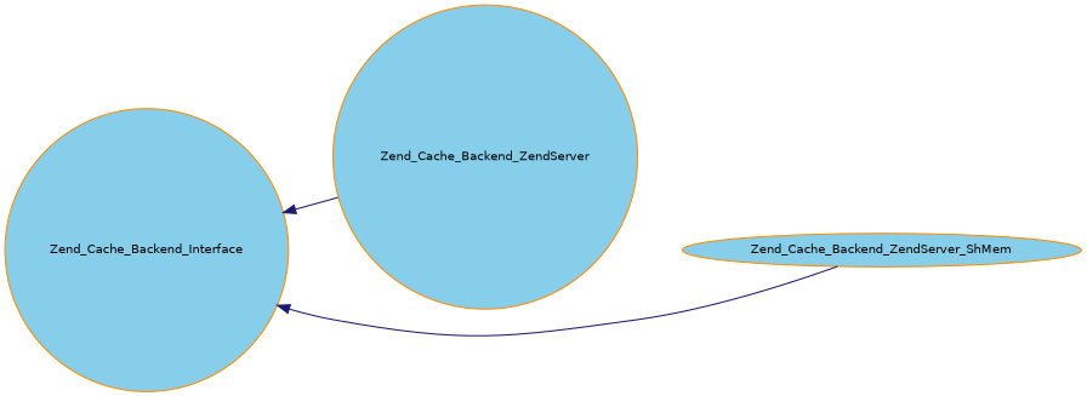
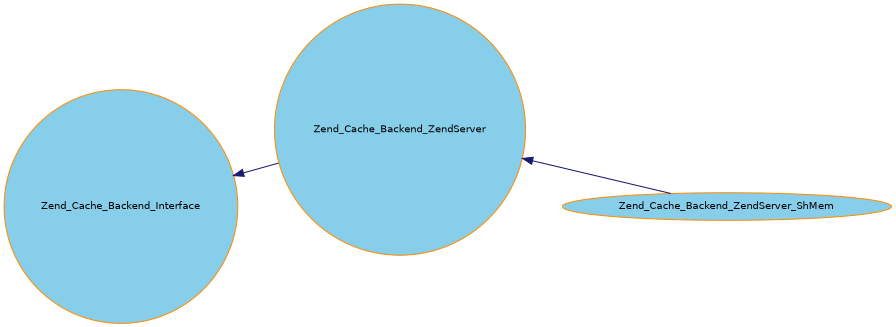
  digraph {
    rankdir=LR
    node [color=darkorange fillcolor=skyblue fontname=Helvetica fontsize=10 shape=circle style=filled]
    edge [color=midnightblue dir=back fontname=Helvetica fontsize=10 labelfontname=Helvetica labelfontsize=10 style=solid]
    n1 [fontcolor=black height=0.2 label=Zend_Cache_Backend_ZendServer width=0.4]
    n2 [height=0.2 label=Zend_Cache_Backend_ZendServer_ShMem shape=ellipse width=0.4]
    n3 [height=0.2 label=Zend_Cache_Backend_Interface width=0.4]
-   n3 -> n2
+   n1 -> n2
    n3 -> n1
  }
